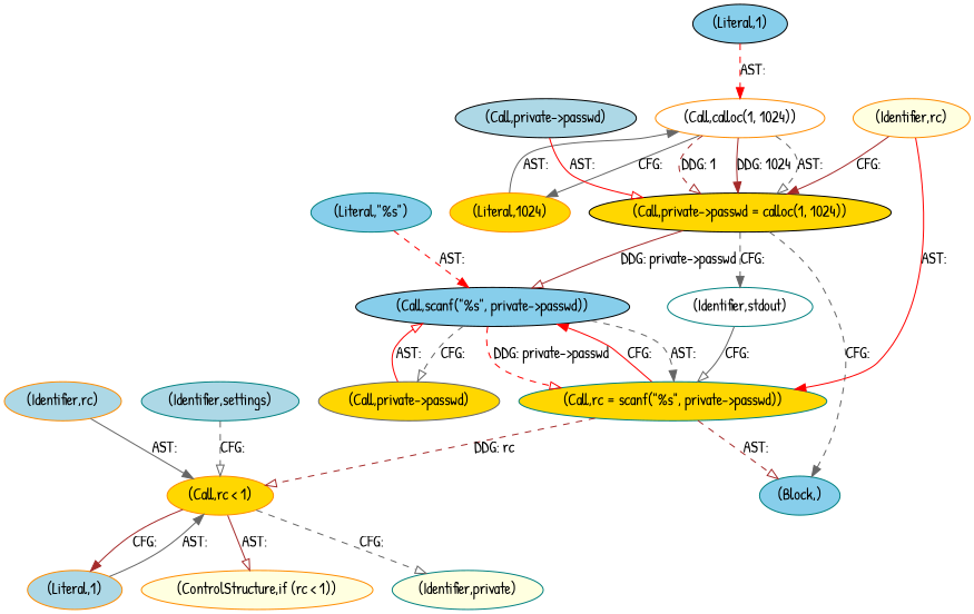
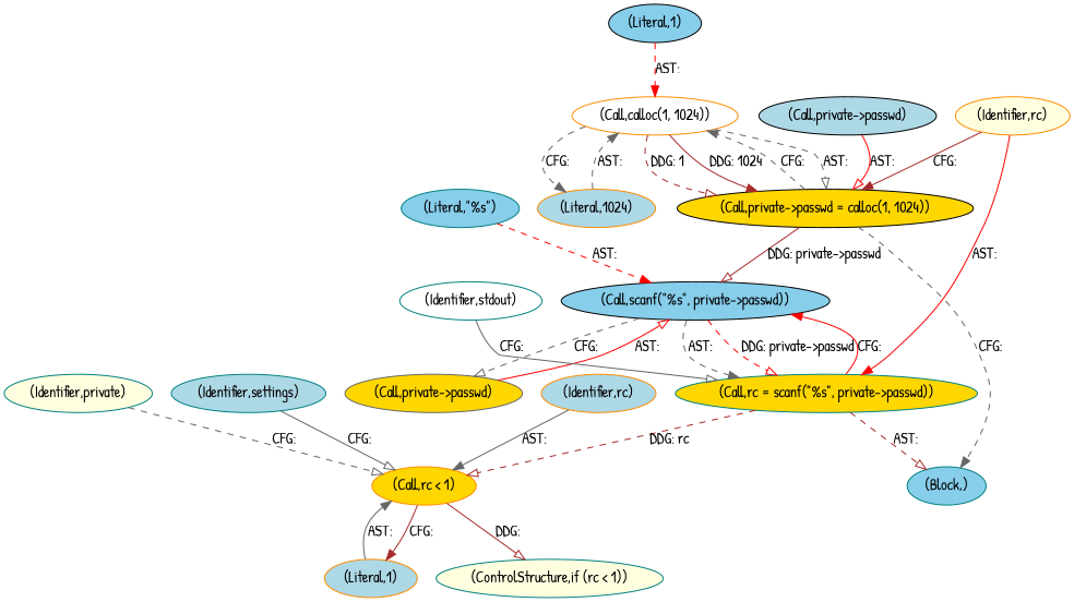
  digraph {
    fontname="Patrick Hand"
    node [color=darkorange fillcolor=lightblue fontname="Patrick Hand" style=filled]
    edge [arrowhead=normal color=gray40 fontname="Patrick Hand" style=solid]
    n1 [fillcolor=white label="(Call,calloc(1, 1024))"]
    n2 [color=black fillcolor=gold label="(Call,private->passwd = calloc(1, 1024))"]
-   n3 [fillcolor=gold label="(Literal,1024)"]
+   n3 [label="(Literal,1024)"]
    n4 [color=black fillcolor=skyblue label="(Call,scanf(\"%s\", private->passwd))"]
    n5 [color=teal fillcolor=skyblue label="(Block,)"]
    n6 [color=teal fillcolor=gold label="(Call,rc = scanf(\"%s\", private->passwd))"]
    n7 [color=gray40 fillcolor=gold label="(Call,private->passwd)"]
    n8 [fillcolor=gold label="(Call,rc < 1)"]
    n9 [label="(Literal,1)"]
-   n10 [fillcolor=lightyellow label="(ControlStructure,if (rc < 1))"]
+   n10 [color=teal fillcolor=lightyellow label="(ControlStructure,if (rc < 1))"]
    n11 [color=teal fillcolor=skyblue label="(Literal,\"%s\")"]
    n12 [color=teal label="(Identifier,settings)"]
    n13 [fillcolor=lightyellow label="(Identifier,rc)"]
    n14 [color=teal fillcolor=lightyellow label="(Identifier,private)"]
    n15 [color=black label="(Call,private->passwd)"]
    n16 [label="(Identifier,rc)"]
    n17 [color=black fillcolor=skyblue label="(Literal,1)"]
    n18 [color=teal fillcolor=white label="(Identifier,stdout)"]
    n1 -> n2 [arrowhead=onormal label="AST: " style=dashed]
    n1 -> n2 [arrowhead=onormal color=brown label="DDG: 1" style=dashed]
    n1 -> n2 [color=brown label="DDG: 1024"]
-   n1 -> n3 [label="CFG: "]
-   n2 -> n18 [label="CFG: " style=dashed]
+   n1 -> n3 [label="CFG: " style=dashed]
+   n2 -> n1 [label="CFG: " style=dashed]
    n2 -> n4 [arrowhead=onormal color=brown label="DDG: private->passwd"]
    n2 -> n5 [label="CFG: " style=dashed]
-   n3 -> n1 [label="AST: "]
+   n3 -> n1 [label="AST: " style=dashed]
    n4 -> n6 [label="AST: " style=dashed]
    n4 -> n6 [arrowhead=onormal color=red label="DDG: private->passwd" style=dashed]
    n4 -> n7 [arrowhead=onormal label="CFG: " style=dashed]
    n6 -> n4 [color=red label="CFG: "]
    n6 -> n5 [arrowhead=onormal color=brown label="AST: " style=dashed]
    n6 -> n8 [arrowhead=onormal color=brown label="DDG: rc" style=dashed]
    n7 -> n4 [arrowhead=onormal color=red label="AST: "]
    n8 -> n9 [color=brown label="CFG: "]
-   n8 -> n10 [arrowhead=onormal color=brown label="AST: "]
+   n8 -> n10 [arrowhead=onormal color=brown label="DDG: "]
    n9 -> n8 [label="AST: "]
    n11 -> n4 [color=red label="AST: " style=dashed]
-   n12 -> n8 [arrowhead=onormal label="CFG: " style=dashed]
+   n12 -> n8 [arrowhead=onormal label="CFG: "]
    n13 -> n2 [color=brown label="CFG: "]
    n13 -> n6 [color=red label="AST: "]
-   n8 -> n14 [arrowhead=onormal label="CFG: " style=dashed]
+   n14 -> n8 [arrowhead=onormal label="CFG: " style=dashed]
    n15 -> n2 [arrowhead=onormal color=red label="AST: "]
    n16 -> n8 [label="AST: "]
    n17 -> n1 [color=red label="AST: " style=dashed]
    n18 -> n6 [arrowhead=onormal label="CFG: "]
  }
